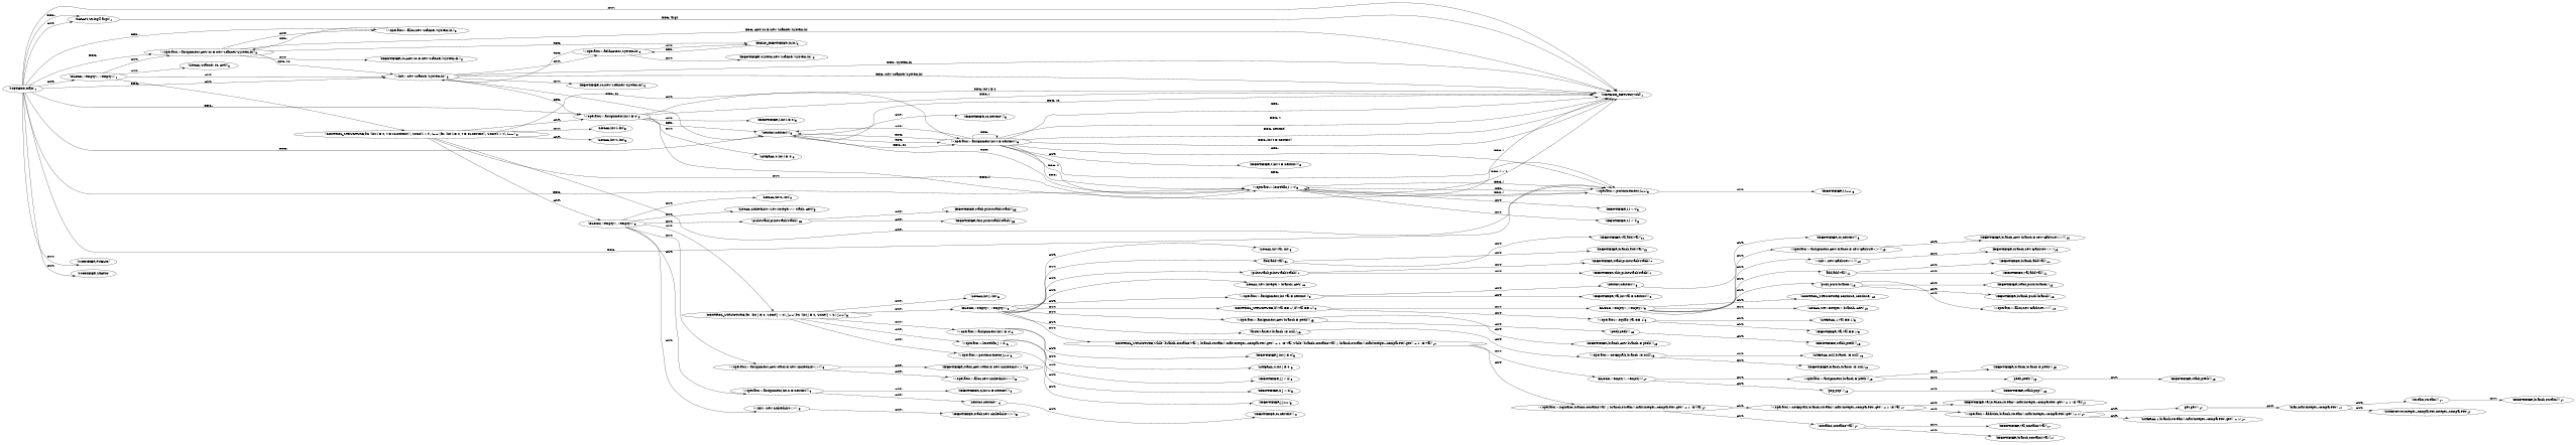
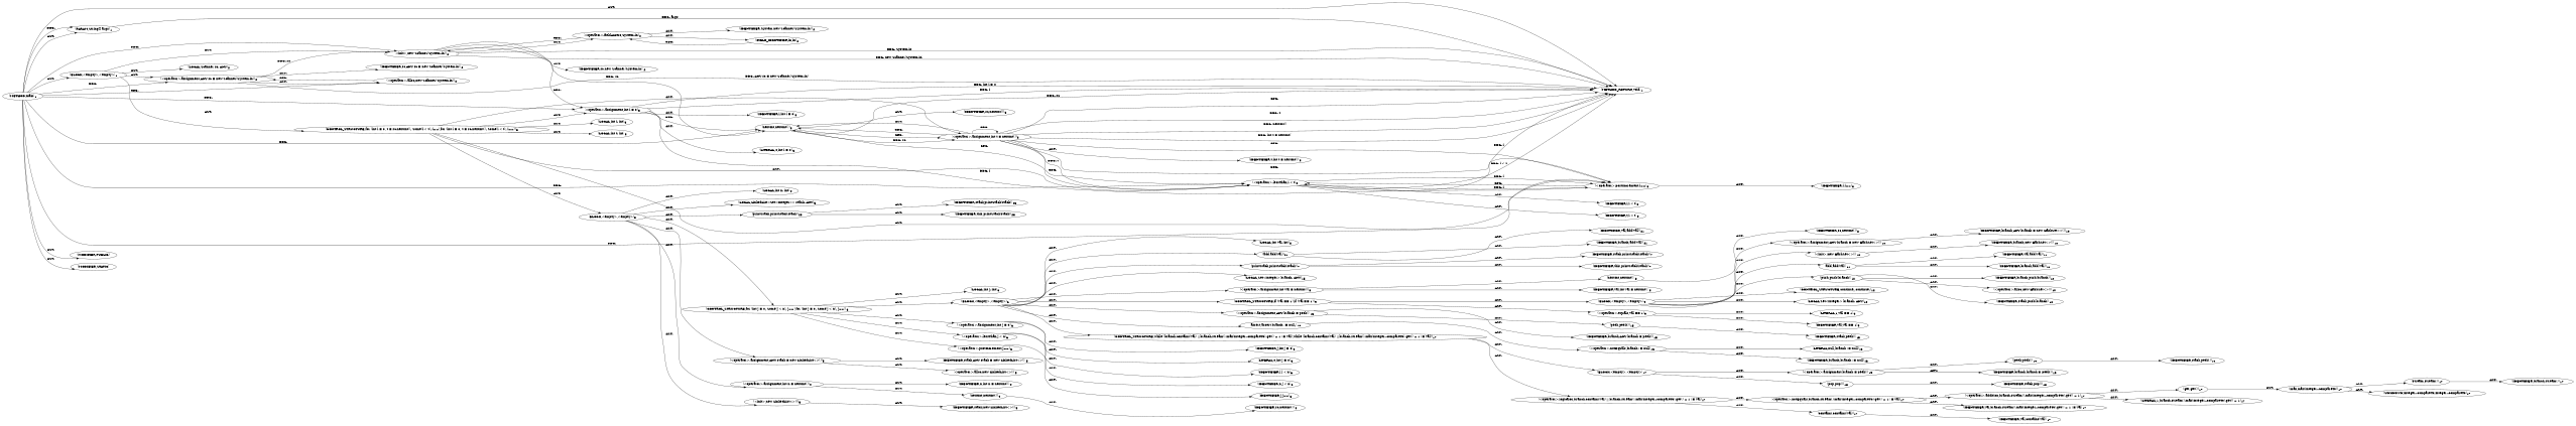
  digraph {
    rankdir=LR
    n1 [label=<(METHOD,main)<SUB>1</SUB>>]
    n2 [label=<(PARAM,String[] args)<SUB>1</SUB>>]
    n3 [label=<(BLOCK,&lt;empty&gt;,&lt;empty&gt;)<SUB>1</SUB>>]
    n4 [label=<(&lt;operator&gt;.assignment,ANY sc = new Scanner(System.in))<SUB>2</SUB>>]
    n5 [label=<(&lt;operator&gt;.alloc,new Scanner(System.in))<SUB>2</SUB>>]
    n6 [label=<(&lt;init&gt;,new Scanner(System.in))<SUB>2</SUB>>]
    n7 [label=<(&lt;operator&gt;.assignment,int i = 0)<SUB>3</SUB>>]
    n8 [label=<(nextInt,nextInt())<SUB>3</SUB>>]
    n9 [label=<(&lt;operator&gt;.lessThan,i &lt; t)<SUB>3</SUB>>]
    n10 [label=<(&lt;operator&gt;.postIncrement,i++)<SUB>3</SUB>>]
    n11 [label=<(MODIFIER,PUBLIC)>]
    n12 [label=<(MODIFIER,STATIC)>]
    n13 [label=<(METHOD_RETURN,void)<SUB>1</SUB>>]
    n14 [label=<(LOCAL,Scanner sc: ANY)<SUB>2</SUB>>]
    n15 [label=<(CONTROL_STRUCTURE,for (int i = 0, t = sc.nextInt(); Some(i &lt; t); i++),for (int i = 0, t = sc.nextInt(); Some(i &lt; t); i++))<SUB>3</SUB>>]
    n16 [label=<(IDENTIFIER,sc,ANY sc = new Scanner(System.in))<SUB>2</SUB>>]
    n17 [label=<(FIELD_IDENTIFIER,in,in)<SUB>2</SUB>>]
    n18 [label=<(IDENTIFIER,sc,new Scanner(System.in))<SUB>2</SUB>>]
    n19 [label=<(&lt;operator&gt;.fieldAccess,System.in)<SUB>2</SUB>>]
    n20 [label=<(IDENTIFIER,i,int i = 0)<SUB>3</SUB>>]
    n21 [label=<(LITERAL,0,int i = 0)<SUB>3</SUB>>]
    n22 [label=<(&lt;operator&gt;.assignment,int t = nextInt())<SUB>3</SUB>>]
    n23 [label=<(IDENTIFIER,sc,nextInt())<SUB>3</SUB>>]
    n24 [label=<(IDENTIFIER,i,i &lt; t)<SUB>3</SUB>>]
    n25 [label=<(IDENTIFIER,t,i &lt; t)<SUB>3</SUB>>]
    n26 [label=<(IDENTIFIER,i,i++)<SUB>3</SUB>>]
    n27 [label=<(LOCAL,int i: int)<SUB>3</SUB>>]
    n28 [label=<(LOCAL,int t: int)<SUB>3</SUB>>]
    n29 [label=<(BLOCK,&lt;empty&gt;,&lt;empty&gt;)<SUB>3</SUB>>]
    n30 [label=<(IDENTIFIER,System,new Scanner(System.in))<SUB>2</SUB>>]
    n31 [label=<(IDENTIFIER,t,int t = nextInt())<SUB>3</SUB>>]
    n32 [label=<(LOCAL,int n: int)<SUB>4</SUB>>]
    n33 [label=<(&lt;operator&gt;.assignment,int n = nextInt())<SUB>4</SUB>>]
    n34 [label=<(LOCAL,LinkedList&lt;Set&lt;Integer&gt;&gt; stack: ANY)<SUB>5</SUB>>]
    n35 [label=<(&lt;operator&gt;.assignment,ANY stack = new LinkedList&lt;&gt;())<SUB>5</SUB>>]
    n36 [label=<(&lt;init&gt;,new LinkedList&lt;&gt;())<SUB>5</SUB>>]
    n37 [label=<(CONTROL_STRUCTURE,for (int j = 0; Some(j &lt; n); j++),for (int j = 0; Some(j &lt; n); j++))<SUB>6</SUB>>]
    n38 [label=<(printStack,printStack(stack))<SUB>23</SUB>>]
    n39 [label=<(IDENTIFIER,n,int n = nextInt())<SUB>4</SUB>>]
    n40 [label=<(nextInt,nextInt())<SUB>4</SUB>>]
    n41 [label=<(IDENTIFIER,stack,ANY stack = new LinkedList&lt;&gt;())<SUB>5</SUB>>]
    n42 [label=<(&lt;operator&gt;.alloc,new LinkedList&lt;&gt;())<SUB>5</SUB>>]
    n43 [label=<(IDENTIFIER,stack,new LinkedList&lt;&gt;())<SUB>5</SUB>>]
    n44 [label=<(LOCAL,int j: int)<SUB>6</SUB>>]
    n45 [label=<(&lt;operator&gt;.assignment,int j = 0)<SUB>6</SUB>>]
    n46 [label=<(&lt;operator&gt;.lessThan,j &lt; n)<SUB>6</SUB>>]
    n47 [label=<(&lt;operator&gt;.postIncrement,j++)<SUB>6</SUB>>]
    n48 [label=<(BLOCK,&lt;empty&gt;,&lt;empty&gt;)<SUB>6</SUB>>]
    n49 [label=<(IDENTIFIER,this,printStack(stack))<SUB>23</SUB>>]
    n50 [label=<(IDENTIFIER,stack,printStack(stack))<SUB>23</SUB>>]
    n51 [label=<(IDENTIFIER,sc,nextInt())<SUB>4</SUB>>]
    n52 [label=<(IDENTIFIER,j,int j = 0)<SUB>6</SUB>>]
    n53 [label=<(LITERAL,0,int j = 0)<SUB>6</SUB>>]
    n54 [label=<(IDENTIFIER,j,j &lt; n)<SUB>6</SUB>>]
    n55 [label=<(IDENTIFIER,n,j &lt; n)<SUB>6</SUB>>]
    n56 [label=<(IDENTIFIER,j,j++)<SUB>6</SUB>>]
    n57 [label=<(printStack,printStack(stack))<SUB>7</SUB>>]
    n58 [label=<(LOCAL,int val: int)<SUB>8</SUB>>]
    n59 [label=<(&lt;operator&gt;.assignment,int val = nextInt())<SUB>8</SUB>>]
    n60 [label=<(CONTROL_STRUCTURE,if (val == 1),if (val == 1))<SUB>9</SUB>>]
    n61 [label=<(LOCAL,Set&lt;Integer&gt; branch: ANY)<SUB>15</SUB>>]
    n62 [label=<(&lt;operator&gt;.assignment,ANY branch = peek())<SUB>15</SUB>>]
    n63 [label=<(assert,assert branch != null;)<SUB>16</SUB>>]
    n64 [label=<(CONTROL_STRUCTURE,while (branch.contains(val) || branch.stream().max(Integer::compareTo).get() + 1 != val),while (branch.contains(val) || branch.stream().max(Integer::compareTo).get() + 1 != val))<SUB>17</SUB>>]
    n65 [label=<(add,add(val))<SUB>21</SUB>>]
    n66 [label=<(IDENTIFIER,this,printStack(stack))<SUB>7</SUB>>]
    n67 [label=<(IDENTIFIER,stack,printStack(stack))<SUB>7</SUB>>]
    n68 [label=<(IDENTIFIER,val,int val = nextInt())<SUB>8</SUB>>]
    n69 [label=<(nextInt,nextInt())<SUB>8</SUB>>]
    n70 [label=<(&lt;operator&gt;.equals,val == 1)<SUB>9</SUB>>]
    n71 [label=<(BLOCK,&lt;empty&gt;,&lt;empty&gt;)<SUB>9</SUB>>]
    n72 [label=<(IDENTIFIER,branch,ANY branch = peek())<SUB>15</SUB>>]
    n73 [label=<(peek,peek())<SUB>15</SUB>>]
    n74 [label=<(&lt;operator&gt;.notEquals,branch != null)<SUB>16</SUB>>]
    n75 [label=<(&lt;operator&gt;.logicalOr,branch.contains(val) || branch.stream().max(Integer::compareTo).get() + 1 != val)<SUB>17</SUB>>]
    n76 [label=<(BLOCK,&lt;empty&gt;,&lt;empty&gt;)<SUB>17</SUB>>]
    n77 [label=<(IDENTIFIER,branch,add(val))<SUB>21</SUB>>]
    n78 [label=<(IDENTIFIER,val,add(val))<SUB>21</SUB>>]
    n79 [label=<(IDENTIFIER,sc,nextInt())<SUB>8</SUB>>]
    n80 [label=<(IDENTIFIER,val,val == 1)<SUB>9</SUB>>]
    n81 [label=<(LITERAL,1,val == 1)<SUB>9</SUB>>]
    n82 [label=<(LOCAL,Set&lt;Integer&gt; branch: ANY)<SUB>10</SUB>>]
    n83 [label=<(&lt;operator&gt;.assignment,ANY branch = new HashSet&lt;&gt;())<SUB>10</SUB>>]
    n84 [label=<(&lt;init&gt;,new HashSet&lt;&gt;())<SUB>10</SUB>>]
    n85 [label=<(add,add(val))<SUB>11</SUB>>]
    n86 [label=<(push,push(branch))<SUB>12</SUB>>]
    n87 [label=<(CONTROL_STRUCTURE,continue;,continue;)<SUB>12</SUB>>]
    n88 [label=<(IDENTIFIER,branch,ANY branch = new HashSet&lt;&gt;())<SUB>10</SUB>>]
    n89 [label=<(IDENTIFIER,branch,new HashSet&lt;&gt;())<SUB>10</SUB>>]
    n90 [label=<(IDENTIFIER,branch,add(val))<SUB>11</SUB>>]
    n91 [label=<(IDENTIFIER,val,add(val))<SUB>11</SUB>>]
    n92 [label=<(&lt;operator&gt;.alloc,new HashSet&lt;&gt;())<SUB>10</SUB>>]
    n93 [label=<(IDENTIFIER,stack,push(branch))<SUB>12</SUB>>]
    n94 [label=<(IDENTIFIER,branch,push(branch))<SUB>12</SUB>>]
    n95 [label=<(IDENTIFIER,stack,peek())<SUB>15</SUB>>]
    n96 [label=<(IDENTIFIER,branch,branch != null)<SUB>16</SUB>>]
    n97 [label=<(LITERAL,null,branch != null)<SUB>16</SUB>>]
    n98 [label=<(contains,contains(val))<SUB>17</SUB>>]
    n99 [label=<(&lt;operator&gt;.notEquals,branch.stream().max(Integer::compareTo).get() + 1 != val)<SUB>17</SUB>>]
    n100 [label=<(pop,pop())<SUB>18</SUB>>]
    n101 [label=<(&lt;operator&gt;.assignment,branch = peek())<SUB>19</SUB>>]
-   n102 [label=<(IDENTIFIER,branch,contains(val))<SUB>17</SUB>>]
    n103 [label=<(IDENTIFIER,val,contains(val))<SUB>17</SUB>>]
    n104 [label=<(&lt;operator&gt;.addition,branch.stream().max(Integer::compareTo).get() + 1)<SUB>17</SUB>>]
    n105 [label=<(IDENTIFIER,val,branch.stream().max(Integer::compareTo).get() + 1 != val)<SUB>17</SUB>>]
    n106 [label=<(get,get())<SUB>17</SUB>>]
    n107 [label=<(LITERAL,1,branch.stream().max(Integer::compareTo).get() + 1)<SUB>17</SUB>>]
    n108 [label=<(max,max(Integer::compareTo))<SUB>17</SUB>>]
    n109 [label=<(stream,stream())<SUB>17</SUB>>]
    n110 [label=<(UNKNOWN,Integer::compareTo,Integer::compareTo)<SUB>17</SUB>>]
    n111 [label=<(IDENTIFIER,branch,stream())<SUB>17</SUB>>]
    n112 [label=<(IDENTIFIER,stack,pop())<SUB>18</SUB>>]
    n113 [label=<(IDENTIFIER,branch,branch = peek())<SUB>19</SUB>>]
    n114 [label=<(peek,peek())<SUB>19</SUB>>]
    n115 [label=<(IDENTIFIER,stack,peek())<SUB>19</SUB>>]
    n1 -> n2 [label="AST: "]
    n1 -> n2 [label="DDG: "]
    n1 -> n3 [label="AST: "]
    n1 -> n4 [label="DDG: "]
    n1 -> n5 [label="CFG: "]
    n1 -> n6 [label="DDG: "]
    n1 -> n7 [label="DDG: "]
    n1 -> n8 [label="DDG: "]
    n1 -> n9 [label="DDG: "]
    n1 -> n10 [label="DDG: "]
    n1 -> n11 [label="AST: "]
    n1 -> n12 [label="AST: "]
    n1 -> n13 [label="AST: "]
    n2 -> n13 [label="DDG: args"]
    n3 -> n4 [label="AST: "]
    n3 -> n6 [label="AST: "]
    n3 -> n14 [label="AST: "]
    n3 -> n15 [label="AST: "]
    n4 -> n5 [label="AST: "]
-   n4 -> n6 [label="CFG: sc"]
+   n4 -> n6 [label="DDG: sc"]
    n4 -> n13 [label="DDG: ANY sc = new Scanner(System.in)"]
    n4 -> n16 [label="AST: "]
-   n4 -> n17 [label="CFG: "]
    n5 -> n4 [label="CFG: "]
    n6 -> n7 [label="CFG: "]
    n6 -> n8 [label="DDG: sc"]
    n6 -> n13 [label="DDG: System.in"]
    n6 -> n13 [label="DDG: new Scanner(System.in)"]
    n6 -> n18 [label="AST: "]
    n6 -> n19 [label="AST: "]
    n7 -> n8 [label="CFG: "]
    n7 -> n10 [label="DDG: i"]
    n7 -> n13 [label="DDG: i"]
    n7 -> n13 [label="DDG: int i = 0"]
    n7 -> n20 [label="AST: "]
    n7 -> n21 [label="AST: "]
    n8 -> n13 [label="DDG: sc"]
    n8 -> n22 [label="CFG: "]
    n8 -> n22 [label="DDG: sc"]
    n8 -> n23 [label="AST: "]
    n9 -> n8 [label="CFG: "]
    n9 -> n10 [label="DDG: i"]
    n9 -> n13 [label="DDG: i"]
    n9 -> n13 [label="DDG: i &lt; t"]
    n9 -> n24 [label="AST: "]
    n9 -> n25 [label="AST: "]
    n10 -> n9 [label="CFG: "]
    n10 -> n9 [label="DDG: i"]
    n10 -> n26 [label="AST: "]
    n15 -> n7 [label="AST: "]
    n15 -> n9 [label="AST: "]
    n15 -> n10 [label="AST: "]
    n15 -> n22 [label="AST: "]
    n15 -> n27 [label="AST: "]
    n15 -> n28 [label="AST: "]
    n15 -> n29 [label="AST: "]
    n17 -> n19 [label="CFG: "]
    n19 -> n6 [label="CFG: "]
    n19 -> n17 [label="AST: "]
    n19 -> n30 [label="AST: "]
    n22 -> n8 [label="AST: "]
    n22 -> n8 [label="CDG: "]
    n22 -> n9 [label="DDG: t"]
    n22 -> n9 [label="CDG: "]
    n22 -> n10 [label="CFG: "]
    n22 -> n10 [label="CDG: "]
    n22 -> n13 [label="CFG: "]
    n22 -> n13 [label="DDG: t"]
    n22 -> n13 [label="DDG: nextInt()"]
    n22 -> n13 [label="DDG: int t = nextInt()"]
    n22 -> n22 [label="CDG: "]
    n22 -> n31 [label="AST: "]
    n29 -> n32 [label="AST: "]
    n29 -> n33 [label="AST: "]
    n29 -> n34 [label="AST: "]
    n29 -> n35 [label="AST: "]
    n29 -> n36 [label="AST: "]
    n29 -> n37 [label="AST: "]
    n29 -> n38 [label="AST: "]
    n33 -> n39 [label="AST: "]
    n33 -> n40 [label="AST: "]
    n35 -> n41 [label="AST: "]
    n35 -> n42 [label="AST: "]
    n36 -> n43 [label="AST: "]
    n37 -> n44 [label="AST: "]
    n37 -> n45 [label="AST: "]
    n37 -> n46 [label="AST: "]
    n37 -> n47 [label="AST: "]
    n37 -> n48 [label="AST: "]
    n38 -> n49 [label="AST: "]
    n38 -> n50 [label="AST: "]
    n40 -> n51 [label="AST: "]
    n45 -> n52 [label="AST: "]
    n45 -> n53 [label="AST: "]
    n46 -> n54 [label="AST: "]
    n46 -> n55 [label="AST: "]
    n47 -> n56 [label="AST: "]
    n48 -> n57 [label="AST: "]
    n48 -> n58 [label="AST: "]
    n48 -> n59 [label="AST: "]
    n48 -> n60 [label="AST: "]
    n48 -> n61 [label="AST: "]
    n48 -> n62 [label="AST: "]
    n48 -> n63 [label="AST: "]
    n48 -> n64 [label="AST: "]
    n48 -> n65 [label="AST: "]
    n57 -> n66 [label="AST: "]
    n57 -> n67 [label="AST: "]
    n59 -> n68 [label="AST: "]
    n59 -> n69 [label="AST: "]
    n60 -> n70 [label="AST: "]
    n60 -> n71 [label="AST: "]
    n62 -> n72 [label="AST: "]
    n62 -> n73 [label="AST: "]
    n63 -> n74 [label="AST: "]
    n64 -> n75 [label="AST: "]
    n64 -> n76 [label="AST: "]
    n65 -> n77 [label="AST: "]
    n65 -> n78 [label="AST: "]
    n69 -> n79 [label="AST: "]
    n70 -> n80 [label="AST: "]
    n70 -> n81 [label="AST: "]
    n71 -> n82 [label="AST: "]
    n71 -> n83 [label="AST: "]
    n71 -> n84 [label="AST: "]
    n71 -> n85 [label="AST: "]
    n71 -> n86 [label="AST: "]
    n71 -> n87 [label="AST: "]
    n73 -> n95 [label="AST: "]
    n74 -> n96 [label="AST: "]
    n74 -> n97 [label="AST: "]
    n75 -> n98 [label="AST: "]
    n75 -> n99 [label="AST: "]
    n76 -> n100 [label="AST: "]
    n76 -> n101 [label="AST: "]
    n83 -> n88 [label="AST: "]
    n84 -> n89 [label="AST: "]
    n85 -> n90 [label="AST: "]
    n85 -> n91 [label="AST: "]
    n86 -> n92 [label="AST: "]
    n86 -> n93 [label="AST: "]
    n86 -> n94 [label="AST: "]
-   n98 -> n102 [label="AST: "]
    n98 -> n103 [label="AST: "]
    n99 -> n104 [label="AST: "]
    n99 -> n105 [label="AST: "]
    n100 -> n112 [label="AST: "]
-   n101 -> n113 [label="AST: "]
+   n101 -> n113 [label="ANY: "]
    n101 -> n114 [label="AST: "]
    n104 -> n106 [label="AST: "]
    n104 -> n107 [label="AST: "]
    n106 -> n108 [label="AST: "]
    n108 -> n109 [label="AST: "]
    n108 -> n110 [label="AST: "]
    n109 -> n111 [label="AST: "]
    n114 -> n115 [label="AST: "]
  }
